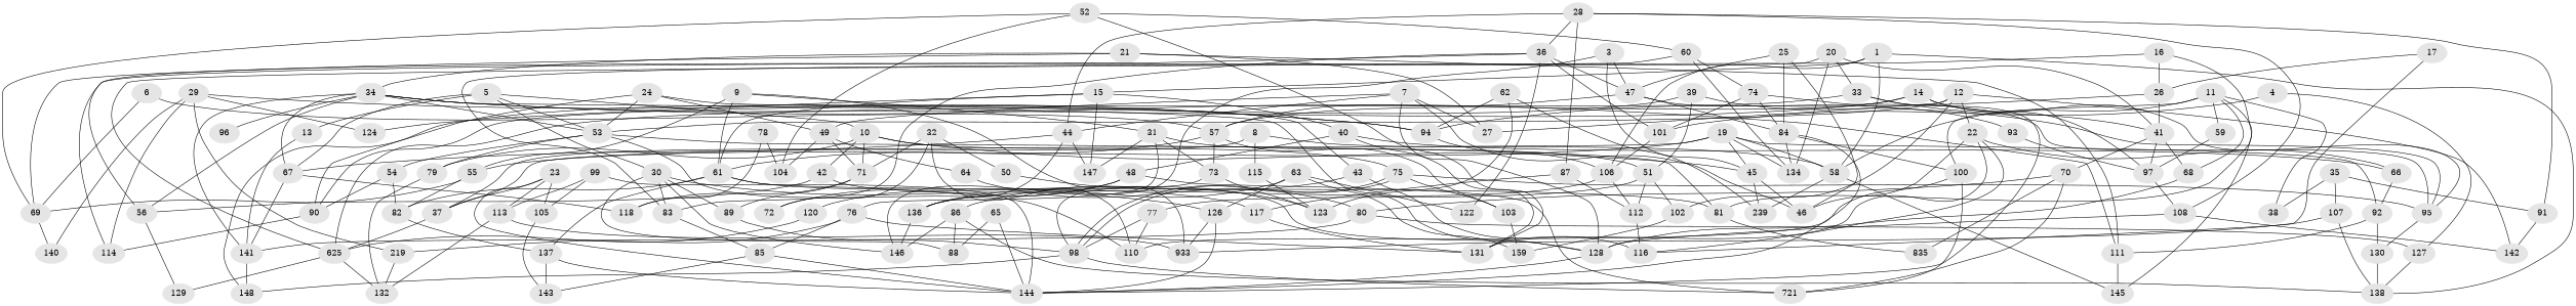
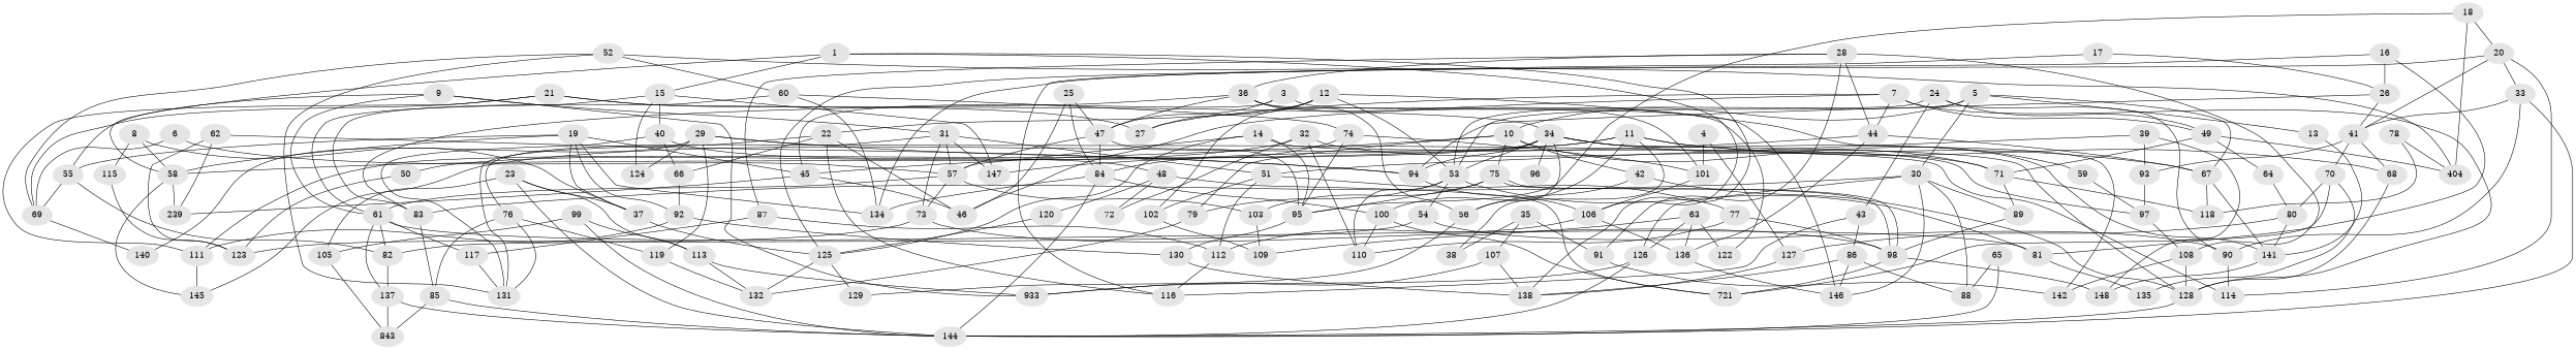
  graph {
    node [color=gray90 style=filled]
    1
    15
    58
    106
    138
    124
    61
    40
    147
    145
    n11 [label=239]
    136
    112
    17
    26
    116
    92
    111
    130
    3
    45
    47
    146
    46
    57
    95
    84
    4
    101
    127
    5
    10
    13
    30
    53
    67
    42
    71
    75
    79
    141
    83
    88
    89
    126
    81
    110
    54
    118
    6
    69
    73
    103
    140
    7
    27
    44
    49
    128
-   104
+   104 [label=404]
    64
    144
    8
    37
    115
-   125 [label=625]
+   125
    123
    9
    31
    55
    n71 [label=933]
    51
    76
    82
    117
    137
    56
    98
    132
    11
    38
    59
    68
    100
    97
    n86 [label=721]
    12
    22
    102
    142
    66
    131
-   109 [label=159]
+   109
    148
    14
    108
    129
    48
    16
    41
    94
-   135 [label=835]
+   135
+   18
    20
    134
    33
    114
    19
    90
    93
    70
    21
    34
    96
    23
    105
    113
-   143
+   143 [label=843]
    24
    43
    86
    25
    28
    36
    87
    91
    122
    29
-   119 [label=219]
+   119
    85
    77
    32
    50
    72
    80
    35
    107
    39
    120
    52
    60
    74
    62
    63
    65
    78
    99
    1 -- 15
    1 -- 58
    1 -- 106
    1 -- 138
    15 -- 124
    15 -- 61
    15 -- 40
    15 -- 147
    58 -- 145
    58 -- n11
    106 -- 136
    106 -- 112
    61 -- 81
    61 -- 82
    61 -- 117
    61 -- 137
    40 -- 66
    40 -- 131
    40 -- 48
    136 -- 146
    112 -- 116
    17 -- 26
    17 -- 116
    26 -- 41
    26 -- 94
    92 -- 111
    92 -- 130
    111 -- 145
    130 -- 138
    3 -- 45
    3 -- 47
    3 -- 146
    45 -- n11
    45 -- 46
    47 -- 57
    47 -- 95
    47 -- 84
    57 -- 61
    57 -- 73
    57 -- 103
    95 -- 130
    84 -- 144
    84 -- 100
    84 -- 134
    4 -- 101
    4 -- 127
    101 -- 106
    127 -- 138
    5 -- 10
    5 -- 13
    5 -- 30
    5 -- 53
    5 -- 67
    10 -- 45
    10 -- 42
    10 -- 71
    10 -- 75
    10 -- 79
    13 -- 141
    30 -- 146
    30 -- 83
    30 -- 88
    30 -- 89
    30 -- 126
    53 -- 79
    53 -- 81
    53 -- 110
    53 -- 54
    67 -- 141
    67 -- 118
    42 -- 128
    42 -- 56
    71 -- 89
    71 -- 118
    75 -- 95
    75 -- 103
    75 -- 98
    75 -- 98
    79 -- 132
    141 -- 148
    83 -- 85
    89 -- 98
    126 -- 144
    126 -- n71
    81 -- 135
    54 -- 82
    54 -- 90
    6 -- 57
    6 -- 69
    69 -- 140
    73 -- 123
    73 -- 98
    103 -- 109
    7 -- 46
    7 -- 27
    7 -- 44
    7 -- 49
    7 -- 128
    44 -- 147
    44 -- 136
    44 -- 67
    49 -- 71
    49 -- 104
    49 -- 64
    128 -- 144
    64 -- 80
    8 -- 58
    8 -- 37
    8 -- 115
    37 -- 125
    115 -- 123
    125 -- 132
    125 -- 129
    9 -- 61
    9 -- 31
    9 -- 55
    9 -- n71
    31 -- 147
+   31 -- 57
    31 -- 73
    31 -- 51
    31 -- 76
    55 -- 69
    55 -- 82
    51 -- 112
    51 -- 102
    51 -- 77
    76 -- 131
    76 -- 119
    76 -- 85
    82 -- 137
    117 -- 131
    137 -- 144
    137 -- 143
    56 -- 129
    98 -- n86
    98 -- 148
    11 -- 58
    11 -- 145
    11 -- 38
    11 -- 59
    11 -- 68
    11 -- 100
    59 -- 97
    68 -- 128
    100 -- 110
    100 -- n86
    97 -- 108
    12 -- 53
    12 -- 27
    12 -- 22
    12 -- 102
    12 -- 142
    22 -- 116
    22 -- 46
    22 -- 66
    22 -- 131
    102 -- 109
    66 -- 92
    14 -- 57
    14 -- 95
    14 -- 125
    14 -- 97
    108 -- 128
    108 -- 142
    48 -- n86
    48 -- 72
    48 -- 120
    16 -- 26
    16 -- 81
    16 -- 125
    41 -- 68
-   41 -- 97
+   41 -- 93
    41 -- 70
    94 -- 106
+   18 -- 95
+   18 -- 104
+   18 -- 20
    20 -- 41
    20 -- 134
    20 -- 33
    20 -- 114
    33 -- 144
    33 -- 41
    33 -- 90
    19 -- 58
    19 -- 92
    19 -- 45
    19 -- 37
    19 -- 55
    19 -- 134
    90 -- 114
    93 -- 97
    70 -- n86
    70 -- 135
    70 -- 80
    21 -- 111
    21 -- 69
    21 -- 27
    21 -- 34
    34 -- 111
    34 -- 53
    34 -- 67
    34 -- 141
    34 -- 128
    34 -- 56
    34 -- 94
    34 -- 96
    23 -- 144
    23 -- 37
    23 -- 105
    23 -- 113
    105 -- 143
    113 -- n71
    113 -- 132
    24 -- 53
    24 -- 49
    24 -- 90
    24 -- 43
    43 -- 116
    43 -- 86
    86 -- 138
    86 -- 146
    86 -- 88
    25 -- 47
    25 -- 46
    25 -- 84
    28 -- 44
    28 -- 108
    28 -- 36
    28 -- 87
    28 -- 91
    36 -- 47
    36 -- 101
    36 -- 83
    36 -- 56
    36 -- 122
    87 -- 112
    87 -- 117
    91 -- 142
    29 -- 124
    29 -- 140
    29 -- 94
    29 -- 114
    29 -- 119
    119 -- 132
    85 -- 144
    85 -- 143
    77 -- 110
    77 -- 98
    32 -- 71
    32 -- 110
    32 -- 50
    32 -- 72
    50 -- 123
    80 -- 127
    80 -- 141
    35 -- 38
    35 -- 91
    35 -- 107
    107 -- 138
    107 -- n71
    39 -- 51
    39 -- 148
    39 -- 93
    120 -- 125
    52 -- 69
    52 -- 104
    52 -- 131
    52 -- 60
    60 -- 83
    60 -- 134
    60 -- 74
    74 -- 95
    74 -- 84
    74 -- 101
    62 -- n11
    62 -- 123
    62 -- 94
    63 -- 136
    63 -- 126
    63 -- 109
    63 -- 122
    65 -- 88
    65 -- 144
    78 -- 118
    78 -- 104
    99 -- 144
    99 -- 105
    99 -- 113
  }
